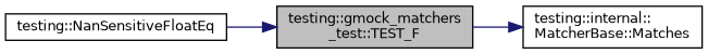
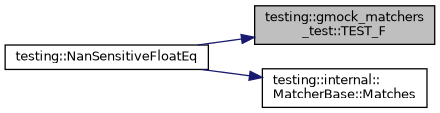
  digraph {
    rankdir=LR
    node [color=black fillcolor=white fontname=Helvetica fontsize=10 shape=record style=filled]
    edge [color=midnightblue fontname=Helvetica fontsize=10 labelfontname=Helvetica labelfontsize=10 style=solid]
    n1 [fillcolor=grey75 fontcolor=black height=0.2 label="testing::gmock_matchers\l_test::TEST_F" width=0.4]
    n2 [height=0.2 label="testing::internal::\lMatcherBase::Matches" width=0.4]
    n3 [height=0.2 label="testing::NanSensitiveFloatEq" width=0.4]
-   n1 -> n2
+   n3 -> n2
    n3 -> n1
  }
